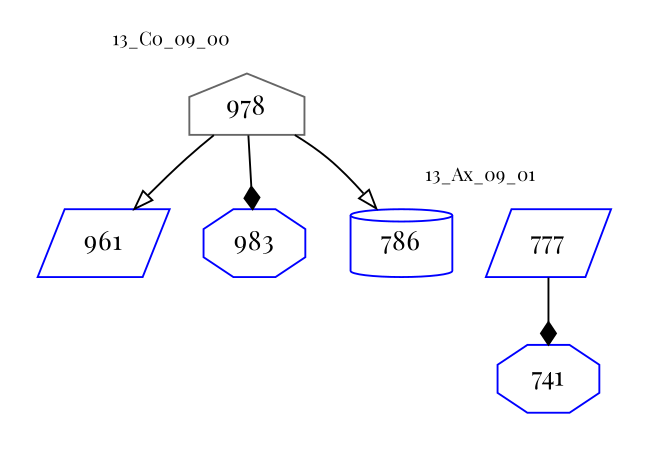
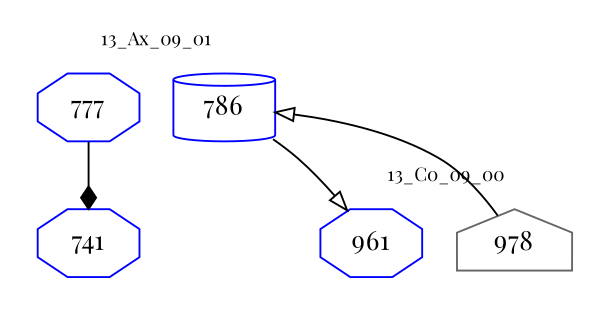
  digraph {
    fontname="Playfair Display"
    node [color=blue fontname="Playfair Display" shape=parallelogram]
    edge [arrowhead=diamond color=black fontname="Playfair Display"]
-   n1 [label=777]
+   n1 [label=777 shape=octagon]
    n2 [label=786 shape=cylinder]
    n3 [label=741 shape=octagon]
    n4 [color=gray40 label=978 shape=house]
-   n5 [label=961]
-   n6 [label=983 shape=octagon]
+   n5 [label=961 shape=octagon]
    subgraph cluster_1 {
      color=white
      fontsize=10
      label="13_Ax_09_01"
      n1
      n2
      n3
    }
    subgraph cluster_2 {
      color=white
      fontsize=10
      label="13_C0_09_00"
      n4
      n5
-     n6
    }
    n1 -> n3
    n4 -> n2 [arrowhead=onormal]
-   n4 -> n5 [arrowhead=onormal]
-   n4 -> n6
+   n2 -> n5 [arrowhead=onormal]
  }
